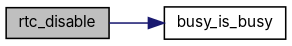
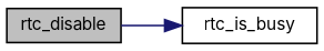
  digraph {
    rankdir=LR
    fontname=Inter
    node [color=black fontname=Inter fontsize=10 shape=record style=filled]
    n1 [fillcolor=grey75 fontcolor=black height=0.2 label=rtc_disable width=0.4]
-   n2 [fillcolor=white height=0.2 label=busy_is_busy width=0.4]
+   n2 [fillcolor=white height=0.2 label=rtc_is_busy width=0.4]
    n1 -> n2 [color=midnightblue fontname=Inter fontsize=10 labelfontname=FreeSans labelfontsize=10 style=solid]
  }
